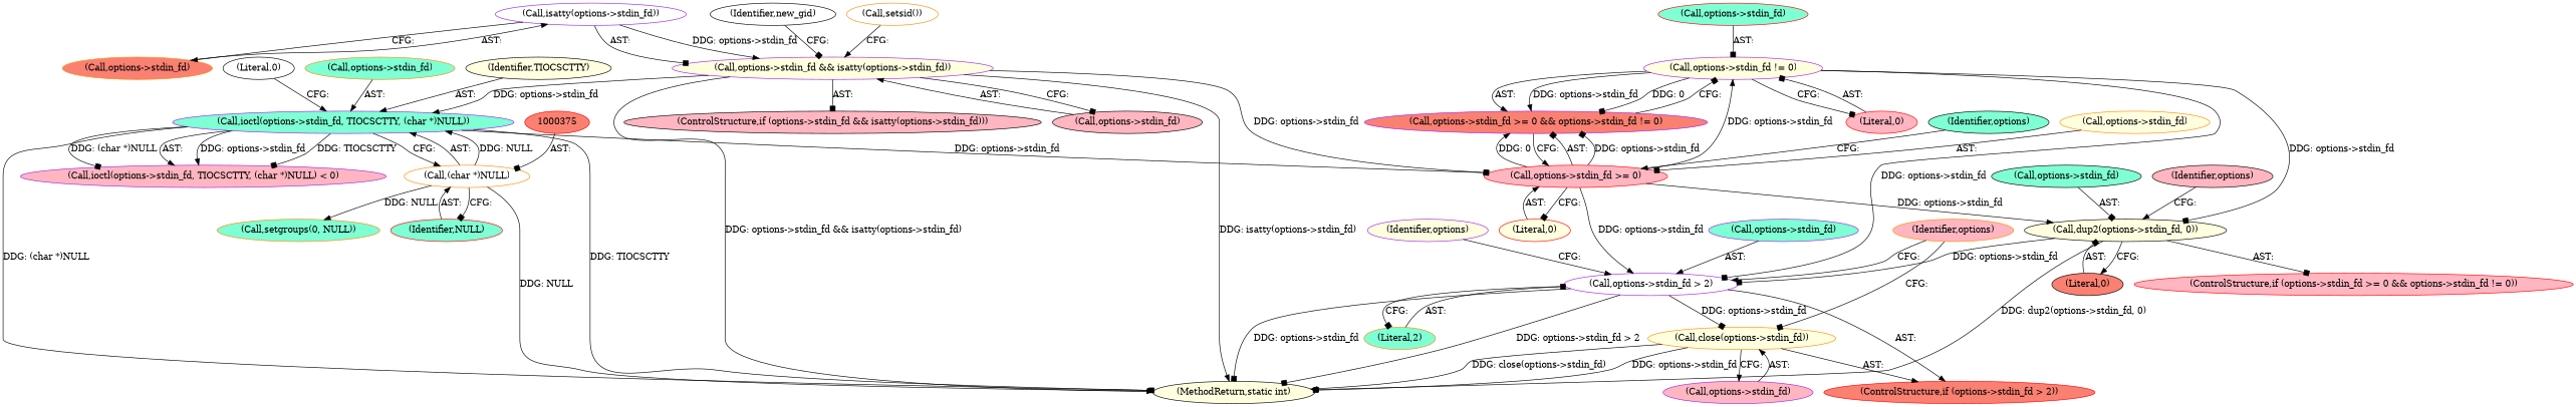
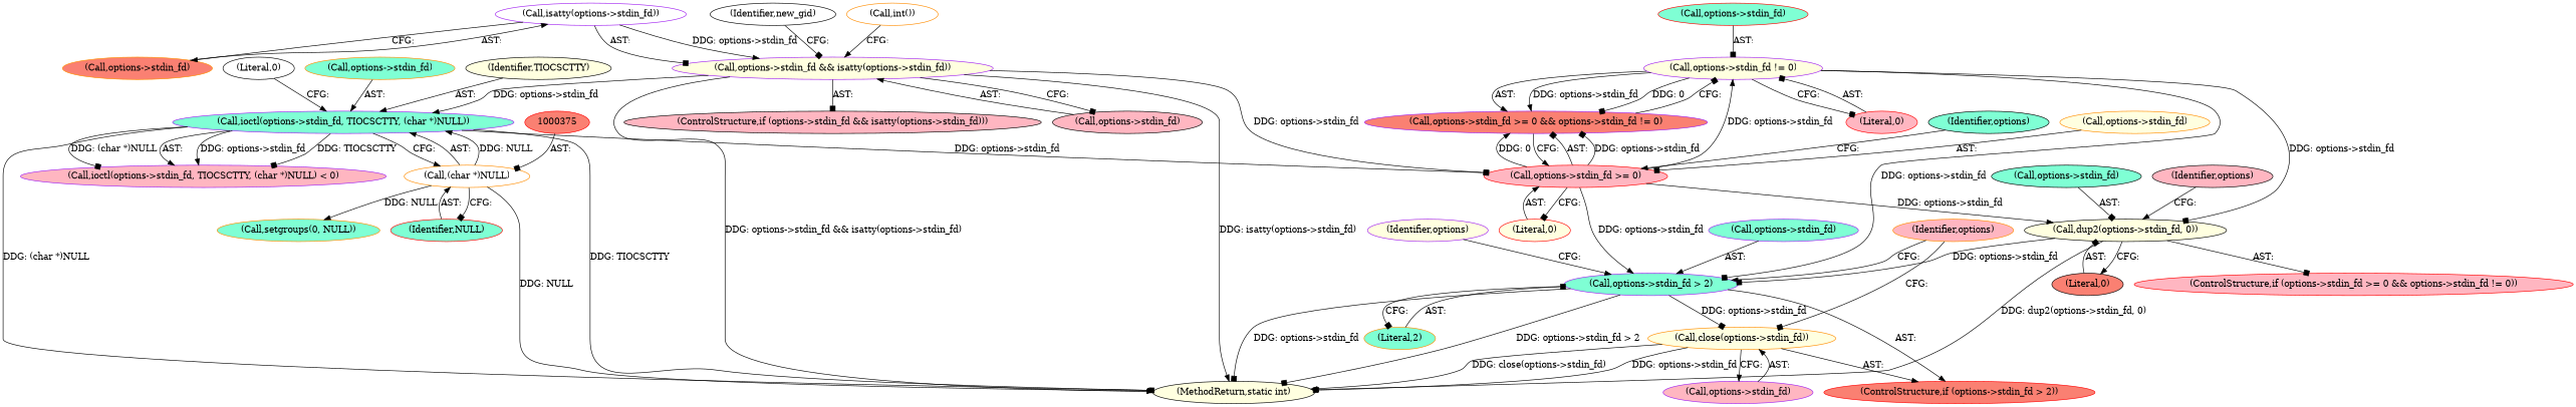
  digraph {
    node [color=black fillcolor=lightyellow style=filled]
    edge [arrowhead=normal]
-   n1 [color=purple fillcolor=white label="(Call,options->stdin_fd > 2)"]
+   n1 [color=purple fillcolor=aquamarine label="(Call,options->stdin_fd > 2)"]
    n2 [color=darkorange label="(Call,close(options->stdin_fd))"]
    n3 [color=red fillcolor=salmon label="(ControlStructure,if (options->stdin_fd > 2))"]
    n4 [color=darkorange fillcolor=aquamarine label="(Literal,2)"]
    n5 [label="(MethodReturn,static int)"]
    n6 [color=purple fillcolor=lightpink label="(Call,options->stdin_fd)"]
    n7 [color=purple label="(Call,options->stdin_fd != 0)"]
    n8 [label="(Call,dup2(options->stdin_fd, 0))"]
    n9 [color=red fillcolor=lightpink label="(Literal,0)"]
    n10 [color=purple fillcolor=salmon label="(Call,options->stdin_fd >= 0 && options->stdin_fd != 0)"]
    n11 [fillcolor=salmon label="(Literal,0)"]
    n12 [color=red fillcolor=lightpink label="(ControlStructure,if (options->stdin_fd >= 0 && options->stdin_fd != 0))"]
    n13 [color=red fillcolor=lightpink label="(Call,options->stdin_fd >= 0)"]
    n14 [color=red label="(Literal,0)"]
    n15 [color=purple fillcolor=aquamarine label="(Call,ioctl(options->stdin_fd, TIOCSCTTY, (char *)NULL))"]
    n16 [color=darkorange fillcolor=white label="(Call,(char *)NULL)"]
    n17 [color=purple fillcolor=lightpink label="(Call,ioctl(options->stdin_fd, TIOCSCTTY, (char *)NULL) < 0)"]
    n18 [color=darkorange fillcolor=aquamarine label="(Call,setgroups(0, NULL))"]
    n19 [color=red fillcolor=aquamarine label="(Identifier,NULL)"]
    n20 [color=purple label="(Call,options->stdin_fd && isatty(options->stdin_fd))"]
    n21 [fillcolor=lightpink label="(Call,options->stdin_fd)"]
    n22 [fillcolor=lightpink label="(ControlStructure,if (options->stdin_fd && isatty(options->stdin_fd)))"]
    n23 [color=purple fillcolor=white label="(Call,isatty(options->stdin_fd))"]
    n24 [color=darkorange fillcolor=salmon label="(Call,options->stdin_fd)"]
    n25 [color=red fillcolor=aquamarine label="(Call,options->stdin_fd)"]
    n26 [fillcolor=aquamarine label="(Identifier,options)"]
    n27 [color=darkorange label="(Call,options->stdin_fd)"]
    n28 [fillcolor=lightpink label="(Identifier,options)"]
-   n29 [color=darkorange fillcolor=white label="(Call,setsid())"]
+   n29 [color=darkorange fillcolor=white label="(Call,int())"]
    n30 [fillcolor=white label="(Identifier,new_gid)"]
    n31 [color=purple fillcolor=aquamarine label="(Call,options->stdin_fd)"]
    n32 [color=darkorange fillcolor=aquamarine label="(Call,options->stdin_fd)"]
    n33 [label="(Identifier,TIOCSCTTY)"]
    n34 [color=purple label="(Identifier,options)"]
    n35 [color=darkorange fillcolor=lightpink label="(Identifier,options)"]
    n36 [fillcolor=white label="(Literal,0)"]
    n37 [fillcolor=aquamarine label="(Call,options->stdin_fd)"]
    1000375 [color=red fillcolor=salmon]
    n1 -> n2 [arrowhead=box label="DDG: options->stdin_fd"]
    n1 -> n3 [label="AST: "]
    n1 -> n4 [arrowhead=box label="CFG: "]
    n1 -> n5 [arrowhead=box label="DDG: options->stdin_fd"]
    n1 -> n5 [arrowhead=box label="DDG: options->stdin_fd > 2"]
    n2 -> n3 [label="AST: "]
    n2 -> n5 [arrowhead=box label="DDG: options->stdin_fd"]
    n2 -> n5 [label="DDG: close(options->stdin_fd)"]
    n2 -> n6 [label="CFG: "]
    n4 -> n1 [arrowhead=box label="AST: "]
    n6 -> n2 [label="AST: "]
    n7 -> n1 [arrowhead=box label="DDG: options->stdin_fd"]
    n7 -> n8 [arrowhead=box label="DDG: options->stdin_fd"]
    n7 -> n9 [arrowhead=box label="CFG: "]
    n7 -> n10 [label="AST: "]
    n7 -> n10 [label="DDG: options->stdin_fd"]
    n7 -> n10 [arrowhead=box label="DDG: 0"]
    n8 -> n1 [arrowhead=box label="DDG: options->stdin_fd"]
    n8 -> n5 [label="DDG: dup2(options->stdin_fd, 0)"]
    n8 -> n11 [label="CFG: "]
    n8 -> n12 [arrowhead=box label="AST: "]
    n9 -> n7 [arrowhead=box label="AST: "]
    n10 -> n7 [arrowhead=box label="CFG: "]
    n10 -> n13 [label="CFG: "]
    n11 -> n8 [arrowhead=box label="AST: "]
    n13 -> n1 [label="DDG: options->stdin_fd"]
    n13 -> n7 [label="DDG: options->stdin_fd"]
    n13 -> n8 [label="DDG: options->stdin_fd"]
    n13 -> n10 [arrowhead=box label="AST: "]
    n13 -> n10 [arrowhead=box label="DDG: options->stdin_fd"]
    n13 -> n10 [label="DDG: 0"]
    n13 -> n14 [arrowhead=box label="CFG: "]
    n14 -> n13 [label="AST: "]
    n15 -> n5 [arrowhead=box label="DDG: TIOCSCTTY"]
    n15 -> n5 [label="DDG: (char *)NULL"]
    n15 -> n13 [arrowhead=box label="DDG: options->stdin_fd"]
    n15 -> n16 [label="CFG: "]
    n15 -> n17 [label="AST: "]
    n15 -> n17 [label="DDG: options->stdin_fd"]
    n15 -> n17 [arrowhead=box label="DDG: TIOCSCTTY"]
    n15 -> n17 [arrowhead=box label="DDG: (char *)NULL"]
    n16 -> n5 [label="DDG: NULL"]
    n16 -> n15 [label="AST: "]
    n16 -> n15 [label="DDG: NULL"]
    n16 -> n18 [label="DDG: NULL"]
    n16 -> n19 [arrowhead=box label="CFG: "]
    n19 -> n16 [label="AST: "]
    n20 -> n5 [label="DDG: isatty(options->stdin_fd)"]
    n20 -> n5 [label="DDG: options->stdin_fd && isatty(options->stdin_fd)"]
    n20 -> n13 [arrowhead=box label="DDG: options->stdin_fd"]
    n20 -> n15 [label="DDG: options->stdin_fd"]
    n20 -> n21 [arrowhead=box label="CFG: "]
    n20 -> n22 [arrowhead=box label="AST: "]
    n21 -> n20 [label="AST: "]
    n23 -> n20 [arrowhead=box label="AST: "]
    n23 -> n20 [label="DDG: options->stdin_fd"]
    n23 -> n24 [label="CFG: "]
    n24 -> n23 [label="AST: "]
    n25 -> n7 [arrowhead=box label="AST: "]
    n26 -> n13 [label="CFG: "]
    n27 -> n13 [arrowhead=box label="AST: "]
    n28 -> n8 [label="CFG: "]
    n29 -> n20 [label="CFG: "]
    n30 -> n20 [arrowhead=box label="CFG: "]
    n31 -> n1 [label="AST: "]
    n32 -> n15 [label="AST: "]
    n33 -> n15 [label="AST: "]
    n34 -> n1 [label="CFG: "]
    n35 -> n1 [label="CFG: "]
    n35 -> n2 [arrowhead=box label="CFG: "]
    n36 -> n15 [label="CFG: "]
    n37 -> n8 [arrowhead=box label="AST: "]
    1000375 -> n16 [arrowhead=box label="AST: "]
  }
